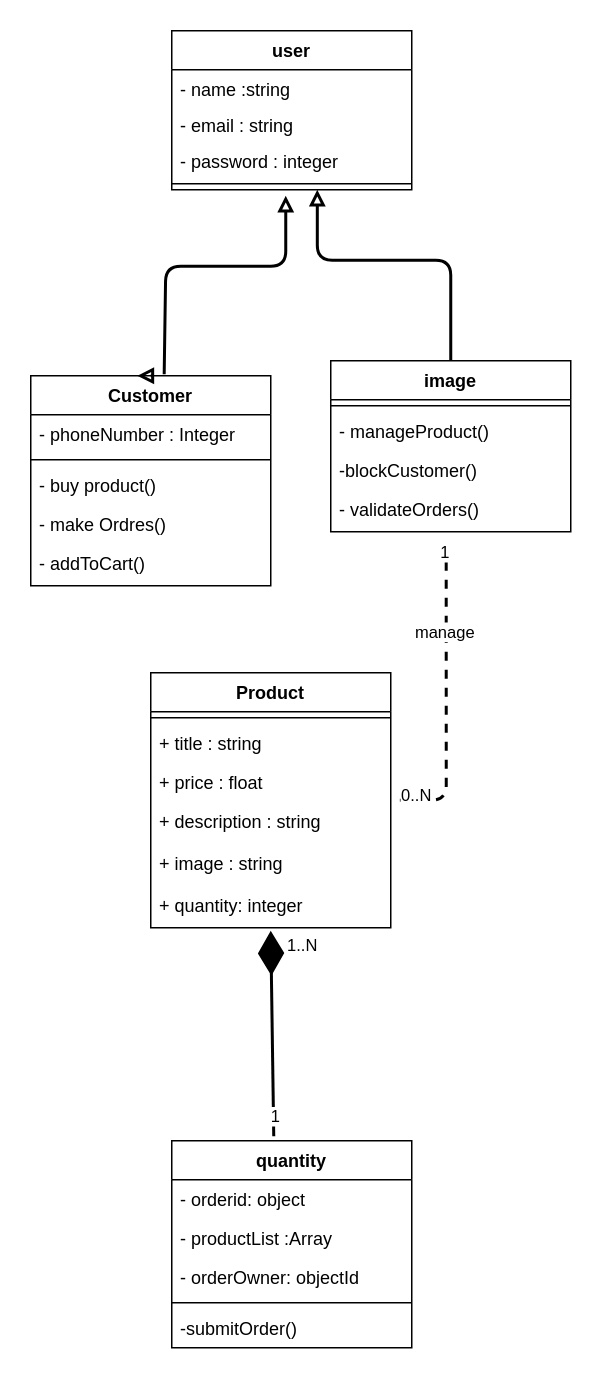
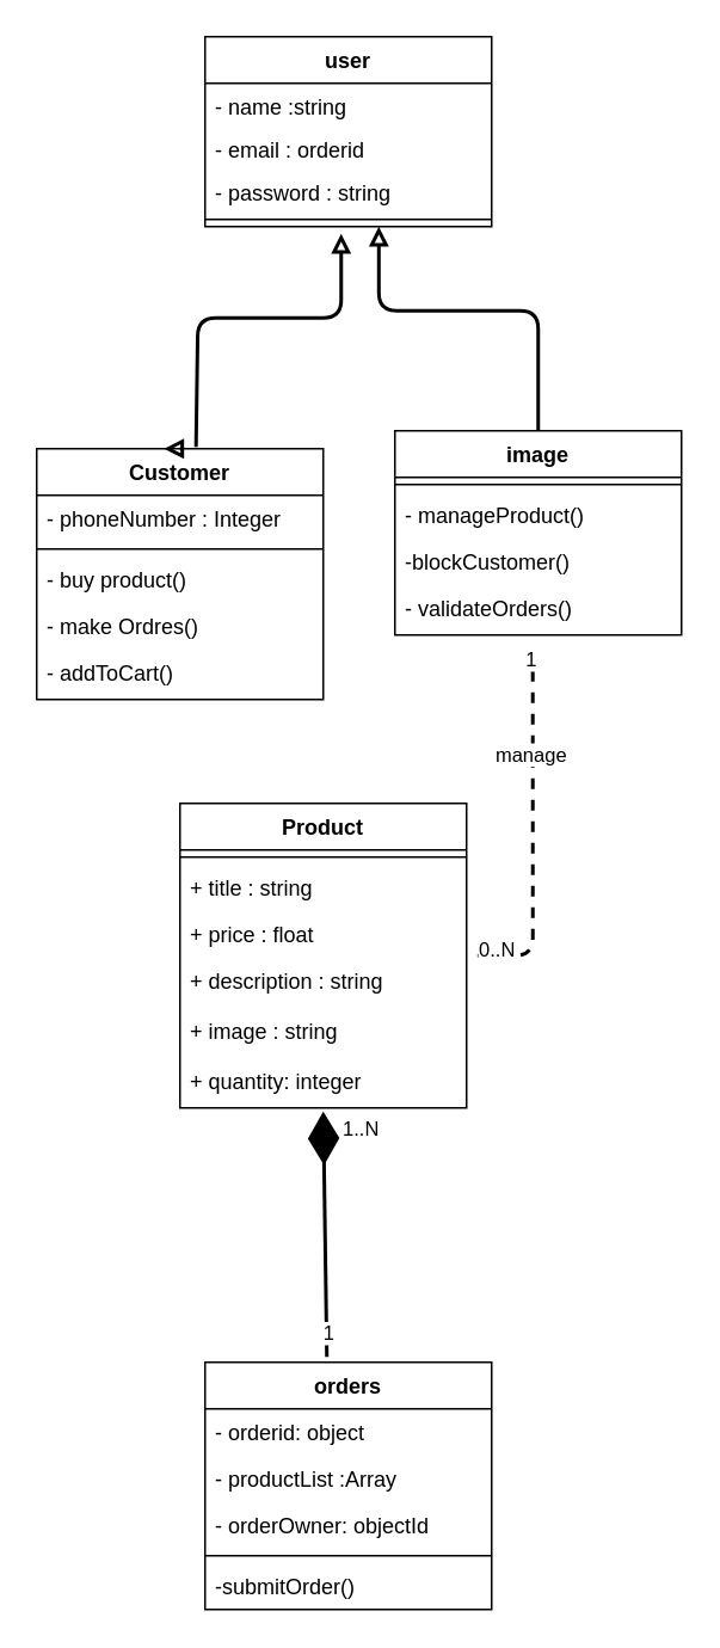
  <mxCell id="0" />
  <mxCell id="1" parent="0" />
  <mxCell id="2" value="user" style="swimlane;fontStyle=1;align=center;verticalAlign=top;childLayout=stackLayout;horizontal=1;startSize=26;horizontalStack=0;resizeParent=1;resizeParentMax=0;resizeLast=0;collapsible=1;marginBottom=0;" parent="1" vertex="1"><mxGeometry x="114" y="20" width="160" height="106" as="geometry"><mxRectangle x="160" y="110" width="100" height="26" as="alternateBounds" /></mxGeometry></mxCell>
  <mxCell id="3" value="- name :string" style="text;strokeColor=none;fillColor=none;align=left;verticalAlign=top;spacingLeft=4;spacingRight=4;overflow=hidden;rotatable=0;points=[[0,0.5],[1,0.5]];portConstraint=eastwest;" parent="2" vertex="1"><mxGeometry y="26" width="160" height="24" as="geometry" /></mxCell>
- <mxCell id="4" value="- email : string " style="text;strokeColor=none;fillColor=none;align=left;verticalAlign=top;spacingLeft=4;spacingRight=4;overflow=hidden;rotatable=0;points=[[0,0.5],[1,0.5]];portConstraint=eastwest;" parent="2" vertex="1"><mxGeometry y="50" width="160" height="24" as="geometry" /></mxCell>
- <mxCell id="5" value="- password : integer" style="text;strokeColor=none;fillColor=none;align=left;verticalAlign=top;spacingLeft=4;spacingRight=4;overflow=hidden;rotatable=0;points=[[0,0.5],[1,0.5]];portConstraint=eastwest;" parent="2" vertex="1"><mxGeometry y="74" width="160" height="24" as="geometry" /></mxCell>
+ <mxCell id="4" value="- email : orderid " style="text;strokeColor=none;fillColor=none;align=left;verticalAlign=top;spacingLeft=4;spacingRight=4;overflow=hidden;rotatable=0;points=[[0,0.5],[1,0.5]];portConstraint=eastwest;" parent="2" vertex="1"><mxGeometry y="50" width="160" height="24" as="geometry" /></mxCell>
+ <mxCell id="5" value="- password : string" style="text;strokeColor=none;fillColor=none;align=left;verticalAlign=top;spacingLeft=4;spacingRight=4;overflow=hidden;rotatable=0;points=[[0,0.5],[1,0.5]];portConstraint=eastwest;" parent="2" vertex="1"><mxGeometry y="74" width="160" height="24" as="geometry" /></mxCell>
  <mxCell id="6" value="" style="line;strokeWidth=1;fillColor=none;align=left;verticalAlign=middle;spacingTop=-1;spacingLeft=3;spacingRight=3;rotatable=0;labelPosition=right;points=[];portConstraint=eastwest;" parent="2" vertex="1"><mxGeometry y="98" width="160" height="8" as="geometry" /></mxCell>
  <mxCell id="7" value="Customer" style="swimlane;fontStyle=1;align=center;verticalAlign=top;childLayout=stackLayout;horizontal=1;startSize=26;horizontalStack=0;resizeParent=1;resizeParentMax=0;resizeLast=0;collapsible=1;marginBottom=0;" parent="1" vertex="1"><mxGeometry x="20" y="250" width="160" height="140" as="geometry" /></mxCell>
  <mxCell id="8" value="- phoneNumber : Integer" style="text;strokeColor=none;fillColor=none;align=left;verticalAlign=top;spacingLeft=4;spacingRight=4;overflow=hidden;rotatable=0;points=[[0,0.5],[1,0.5]];portConstraint=eastwest;" parent="7" vertex="1"><mxGeometry y="26" width="160" height="26" as="geometry" /></mxCell>
  <mxCell id="9" value="" style="line;strokeWidth=1;fillColor=none;align=left;verticalAlign=middle;spacingTop=-1;spacingLeft=3;spacingRight=3;rotatable=0;labelPosition=right;points=[];portConstraint=eastwest;" parent="7" vertex="1"><mxGeometry y="52" width="160" height="8" as="geometry" /></mxCell>
  <mxCell id="10" value="- buy product()" style="text;strokeColor=none;fillColor=none;align=left;verticalAlign=top;spacingLeft=4;spacingRight=4;overflow=hidden;rotatable=0;points=[[0,0.5],[1,0.5]];portConstraint=eastwest;" parent="7" vertex="1"><mxGeometry y="60" width="160" height="26" as="geometry" /></mxCell>
  <mxCell id="11" value="- make Ordres()" style="text;strokeColor=none;fillColor=none;align=left;verticalAlign=top;spacingLeft=4;spacingRight=4;overflow=hidden;rotatable=0;points=[[0,0.5],[1,0.5]];portConstraint=eastwest;" parent="7" vertex="1"><mxGeometry y="86" width="160" height="26" as="geometry" /></mxCell>
  <mxCell id="12" value="- addToCart()" style="text;strokeColor=none;fillColor=none;align=left;verticalAlign=top;spacingLeft=4;spacingRight=4;overflow=hidden;rotatable=0;points=[[0,0.5],[1,0.5]];portConstraint=eastwest;" parent="7" vertex="1"><mxGeometry y="112" width="160" height="28" as="geometry" /></mxCell>
  <mxCell id="13" value="" style="endArrow=block;html=1;endFill=0;strokeWidth=2;exitX=0.556;exitY=-0.007;exitDx=0;exitDy=0;exitPerimeter=0;" edge="1" parent="1" source="7"><mxGeometry width="50" height="50" relative="1" as="geometry"><mxPoint x="110" y="230" as="sourcePoint" /><mxPoint x="190" y="130" as="targetPoint" /><Array as="points"><mxPoint x="110" y="177" /><mxPoint x="190" y="177" /></Array></mxGeometry></mxCell>
  <mxCell id="14" value="image" style="swimlane;fontStyle=1;align=center;verticalAlign=top;childLayout=stackLayout;horizontal=1;startSize=26;horizontalStack=0;resizeParent=1;resizeParentMax=0;resizeLast=0;collapsible=1;marginBottom=0;" vertex="1" parent="1"><mxGeometry x="220" y="240" width="160" height="114" as="geometry" /></mxCell>
  <mxCell id="15" value="" style="line;strokeWidth=1;fillColor=none;align=left;verticalAlign=middle;spacingTop=-1;spacingLeft=3;spacingRight=3;rotatable=0;labelPosition=right;points=[];portConstraint=eastwest;" vertex="1" parent="14"><mxGeometry y="26" width="160" height="8" as="geometry" /></mxCell>
  <mxCell id="16" value="- manageProduct()" style="text;strokeColor=none;fillColor=none;align=left;verticalAlign=top;spacingLeft=4;spacingRight=4;overflow=hidden;rotatable=0;points=[[0,0.5],[1,0.5]];portConstraint=eastwest;" vertex="1" parent="14"><mxGeometry y="34" width="160" height="26" as="geometry" /></mxCell>
  <mxCell id="17" value="-blockCustomer()" style="text;strokeColor=none;fillColor=none;align=left;verticalAlign=top;spacingLeft=4;spacingRight=4;overflow=hidden;rotatable=0;points=[[0,0.5],[1,0.5]];portConstraint=eastwest;" vertex="1" parent="14"><mxGeometry y="60" width="160" height="26" as="geometry" /></mxCell>
  <mxCell id="18" value="- validateOrders()" style="text;strokeColor=none;fillColor=none;align=left;verticalAlign=top;spacingLeft=4;spacingRight=4;overflow=hidden;rotatable=0;points=[[0,0.5],[1,0.5]];portConstraint=eastwest;" vertex="1" parent="14"><mxGeometry y="86" width="160" height="28" as="geometry" /></mxCell>
  <mxCell id="19" value="" style="endArrow=block;html=1;exitX=0.5;exitY=0;exitDx=0;exitDy=0;endFill=0;strokeWidth=2;" edge="1" parent="1" source="14"><mxGeometry width="50" height="50" relative="1" as="geometry"><mxPoint x="50" y="233.06" as="sourcePoint" /><mxPoint x="211.04" y="126" as="targetPoint" /><Array as="points"><mxPoint x="300" y="173" /><mxPoint x="211.04" y="173" /></Array></mxGeometry></mxCell>
  <mxCell id="20" value="Product" style="swimlane;fontStyle=1;align=center;verticalAlign=top;childLayout=stackLayout;horizontal=1;startSize=26;horizontalStack=0;resizeParent=1;resizeParentMax=0;resizeLast=0;collapsible=1;marginBottom=0;" vertex="1" parent="1"><mxGeometry x="100" y="448" width="160" height="170" as="geometry" /></mxCell>
  <mxCell id="21" value="" style="line;strokeWidth=1;fillColor=none;align=left;verticalAlign=middle;spacingTop=-1;spacingLeft=3;spacingRight=3;rotatable=0;labelPosition=right;points=[];portConstraint=eastwest;" vertex="1" parent="20"><mxGeometry y="26" width="160" height="8" as="geometry" /></mxCell>
  <mxCell id="22" value="+ title : string " style="text;strokeColor=none;fillColor=none;align=left;verticalAlign=top;spacingLeft=4;spacingRight=4;overflow=hidden;rotatable=0;points=[[0,0.5],[1,0.5]];portConstraint=eastwest;" vertex="1" parent="20"><mxGeometry y="34" width="160" height="26" as="geometry" /></mxCell>
  <mxCell id="23" value="+ price : float" style="text;strokeColor=none;fillColor=none;align=left;verticalAlign=top;spacingLeft=4;spacingRight=4;overflow=hidden;rotatable=0;points=[[0,0.5],[1,0.5]];portConstraint=eastwest;" vertex="1" parent="20"><mxGeometry y="60" width="160" height="26" as="geometry" /></mxCell>
  <mxCell id="24" value="+ description : string " style="text;strokeColor=none;fillColor=none;align=left;verticalAlign=top;spacingLeft=4;spacingRight=4;overflow=hidden;rotatable=0;points=[[0,0.5],[1,0.5]];portConstraint=eastwest;" vertex="1" parent="20"><mxGeometry y="86" width="160" height="28" as="geometry" /></mxCell>
  <mxCell id="25" value="+ image : string " style="text;strokeColor=none;fillColor=none;align=left;verticalAlign=top;spacingLeft=4;spacingRight=4;overflow=hidden;rotatable=0;points=[[0,0.5],[1,0.5]];portConstraint=eastwest;" vertex="1" parent="20"><mxGeometry y="114" width="160" height="28" as="geometry" /></mxCell>
  <mxCell id="26" value="+ quantity: integer" style="text;strokeColor=none;fillColor=none;align=left;verticalAlign=top;spacingLeft=4;spacingRight=4;overflow=hidden;rotatable=0;points=[[0,0.5],[1,0.5]];portConstraint=eastwest;" vertex="1" parent="20"><mxGeometry y="142" width="160" height="28" as="geometry" /></mxCell>
  <mxCell id="27" value="" style="endArrow=none;html=1;strokeWidth=2;entryX=0.481;entryY=1.071;entryDx=0;entryDy=0;entryPerimeter=0;exitX=1.038;exitY=-0.036;exitDx=0;exitDy=0;exitPerimeter=0;dashed=1;" edge="1" parent="1" source="24" target="18"><mxGeometry width="50" height="50" relative="1" as="geometry"><mxPoint x="297" y="540" as="sourcePoint" /><mxPoint x="220" y="390" as="targetPoint" /><Array as="points"><mxPoint x="297" y="533" /></Array></mxGeometry></mxCell>
  <mxCell id="28" value="manage" style="edgeLabel;html=1;align=center;verticalAlign=middle;resizable=0;points=[];" vertex="1" connectable="0" parent="27"><mxGeometry x="0.379" y="1" relative="1" as="geometry"><mxPoint as="offset" /></mxGeometry></mxCell>
  <mxCell id="29" value="1" style="edgeLabel;html=1;align=center;verticalAlign=middle;resizable=0;points=[];" vertex="1" connectable="0" parent="27"><mxGeometry x="0.887" y="1" relative="1" as="geometry"><mxPoint as="offset" /></mxGeometry></mxCell>
  <mxCell id="30" value="0..N" style="edgeLabel;html=1;align=center;verticalAlign=middle;resizable=0;points=[];" vertex="1" connectable="0" parent="27"><mxGeometry x="-0.904" y="3" relative="1" as="geometry"><mxPoint as="offset" /></mxGeometry></mxCell>
  <mxCell id="31" style="edgeStyle=none;html=1;exitX=0.5;exitY=0;exitDx=0;exitDy=0;entryX=0.444;entryY=0;entryDx=0;entryDy=0;entryPerimeter=0;endArrow=block;endFill=0;strokeWidth=2;" edge="1" parent="1" source="7" target="7"><mxGeometry relative="1" as="geometry" /></mxCell>
  <mxCell id="32" value="" style="endArrow=diamondThin;endFill=1;endSize=24;html=1;strokeWidth=2;startArrow=none;" edge="1" parent="1" source="33"><mxGeometry width="160" relative="1" as="geometry"><mxPoint x="-10" y="760" as="sourcePoint" /><mxPoint x="150" y="760" as="targetPoint" /></mxGeometry></mxCell>
- <mxCell id="33" value="quantity" style="swimlane;fontStyle=1;align=center;verticalAlign=top;childLayout=stackLayout;horizontal=1;startSize=26;horizontalStack=0;resizeParent=1;resizeParentMax=0;resizeLast=0;collapsible=1;marginBottom=0;" vertex="1" parent="1"><mxGeometry x="114" y="760" width="160" height="138" as="geometry" /></mxCell>
+ <mxCell id="33" value="orders" style="swimlane;fontStyle=1;align=center;verticalAlign=top;childLayout=stackLayout;horizontal=1;startSize=26;horizontalStack=0;resizeParent=1;resizeParentMax=0;resizeLast=0;collapsible=1;marginBottom=0;" vertex="1" parent="1"><mxGeometry x="114" y="760" width="160" height="138" as="geometry" /></mxCell>
  <mxCell id="34" value="- orderid: object" style="text;strokeColor=none;fillColor=none;align=left;verticalAlign=top;spacingLeft=4;spacingRight=4;overflow=hidden;rotatable=0;points=[[0,0.5],[1,0.5]];portConstraint=eastwest;" vertex="1" parent="33"><mxGeometry y="26" width="160" height="26" as="geometry" /></mxCell>
  <mxCell id="35" value="- productList :Array" style="text;strokeColor=none;fillColor=none;align=left;verticalAlign=top;spacingLeft=4;spacingRight=4;overflow=hidden;rotatable=0;points=[[0,0.5],[1,0.5]];portConstraint=eastwest;" vertex="1" parent="33"><mxGeometry y="52" width="160" height="26" as="geometry" /></mxCell>
  <mxCell id="36" value="- orderOwner: objectId" style="text;strokeColor=none;fillColor=none;align=left;verticalAlign=top;spacingLeft=4;spacingRight=4;overflow=hidden;rotatable=0;points=[[0,0.5],[1,0.5]];portConstraint=eastwest;" vertex="1" parent="33"><mxGeometry y="78" width="160" height="26" as="geometry" /></mxCell>
  <mxCell id="37" value="" style="line;strokeWidth=1;fillColor=none;align=left;verticalAlign=middle;spacingTop=-1;spacingLeft=3;spacingRight=3;rotatable=0;labelPosition=right;points=[];portConstraint=eastwest;" vertex="1" parent="33"><mxGeometry y="104" width="160" height="8" as="geometry" /></mxCell>
  <mxCell id="38" value="-submitOrder()" style="text;strokeColor=none;fillColor=none;align=left;verticalAlign=top;spacingLeft=4;spacingRight=4;overflow=hidden;rotatable=0;points=[[0,0.5],[1,0.5]];portConstraint=eastwest;" vertex="1" parent="33"><mxGeometry y="112" width="160" height="26" as="geometry" /></mxCell>
  <mxCell id="39" value="" style="endArrow=diamondThin;endFill=1;endSize=24;html=1;strokeWidth=2;exitX=0.425;exitY=-0.022;exitDx=0;exitDy=0;exitPerimeter=0;" edge="1" parent="1" source="33"><mxGeometry width="160" relative="1" as="geometry"><mxPoint x="-10" y="760" as="sourcePoint" /><mxPoint x="180" y="620" as="targetPoint" /></mxGeometry></mxCell>
  <mxCell id="40" value="1" style="edgeLabel;html=1;align=center;verticalAlign=middle;resizable=0;points=[];" vertex="1" connectable="0" parent="39"><mxGeometry x="-0.811" y="-1" relative="1" as="geometry"><mxPoint as="offset" /></mxGeometry></mxCell>
  <mxCell id="41" value="1..N" style="edgeLabel;html=1;align=center;verticalAlign=middle;resizable=0;points=[];" vertex="1" connectable="0" parent="39"><mxGeometry x="0.795" y="-1" relative="1" as="geometry"><mxPoint x="19" y="-4" as="offset" /></mxGeometry></mxCell>
